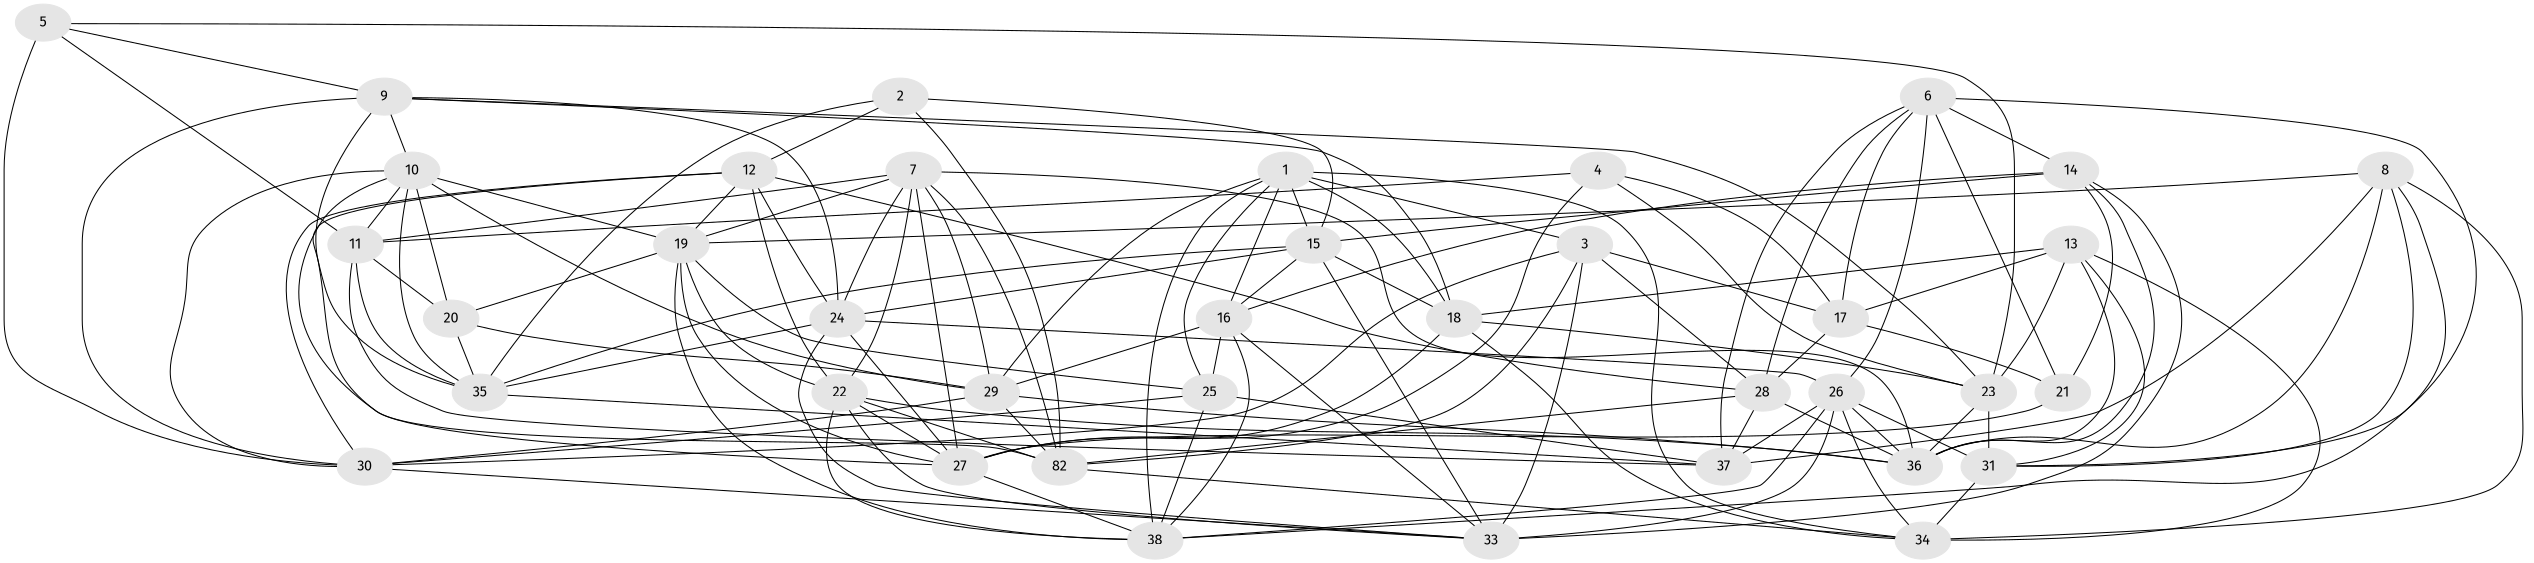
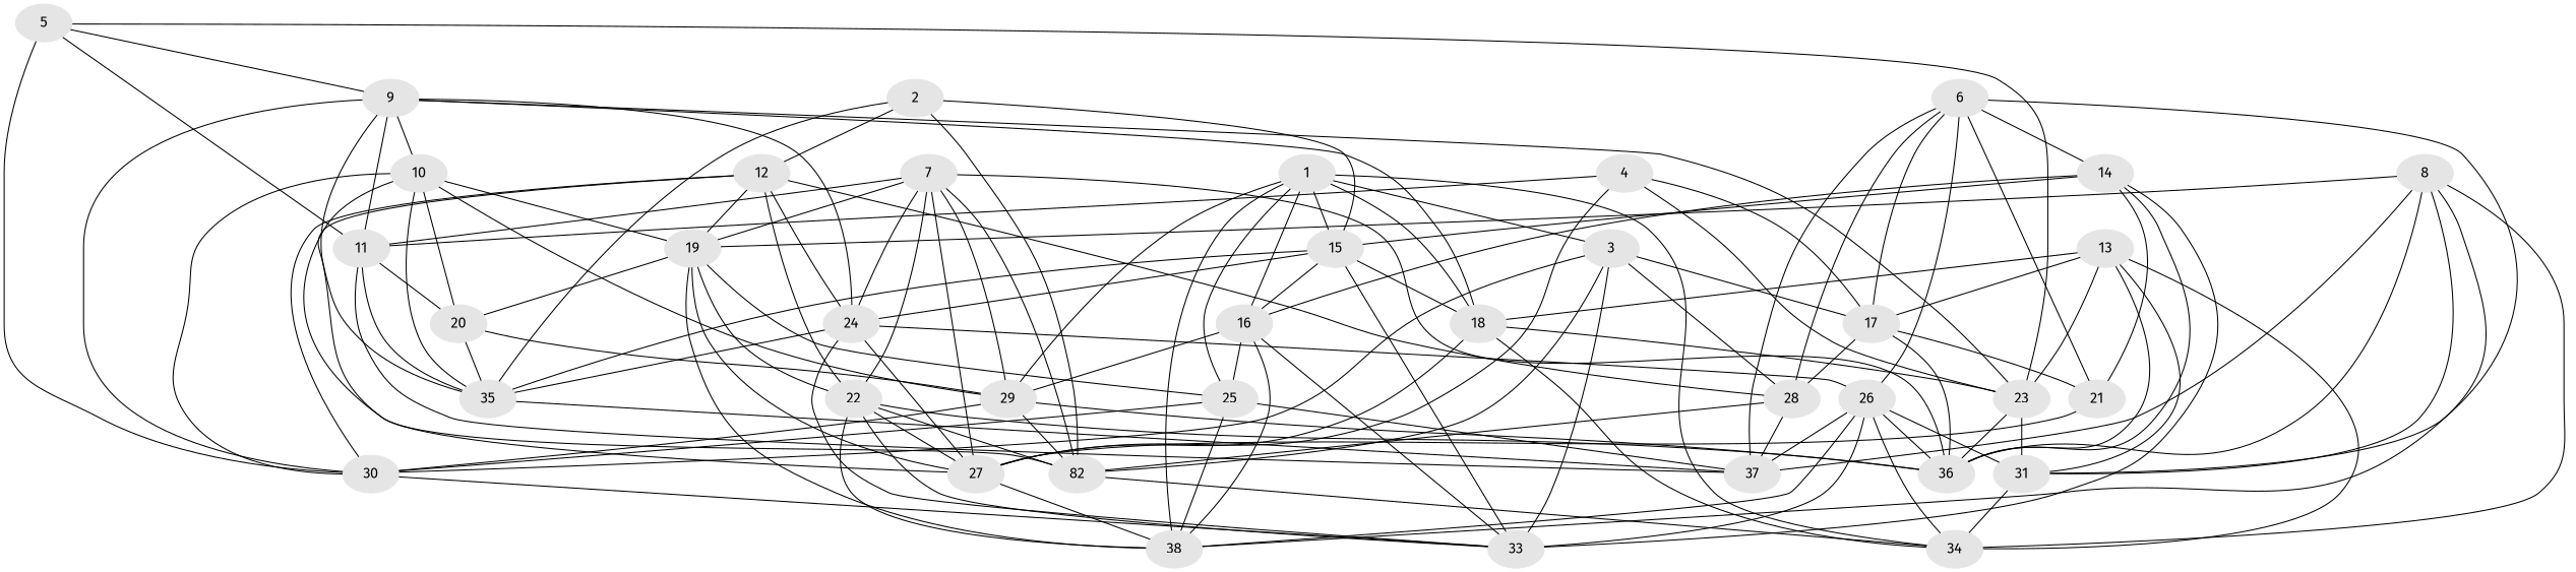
  graph {
    fontname="Fira Sans"
    node [color=gray90 fontname="Fira Sans" style=filled]
    edge [fontname="Fira Sans" weight=1.0]
    1
    3
    15
    16
    18
    25
    29
    34
    38
    n10 [label=82]
    17
    28
    30
    33
    35
    24
    23
    27
    37
    36
    2
    12
    19
    22
    21
    4
    11
    20
    31
    5
    9
    10
    6
    14
    26
    7
    8
    13
    1 -- 3
    1 -- 15
    1 -- 16
    1 -- 18
    1 -- 25
    1 -- 29
    1 -- 34
    1 -- 38
    3 -- n10 [weight=2.0]
    3 -- 17 [weight=2.0]
    3 -- 28
    3 -- 30
    3 -- 33
    15 -- 16
    15 -- 18 [weight=3.0]
    15 -- 33
    15 -- 35
    15 -- 24
    16 -- 25 [weight=2.0]
    16 -- 29
    16 -- 38
    16 -- 33
    18 -- 34
    18 -- 23 [weight=2.0]
    18 -- 27
    25 -- 38
    25 -- 30 [weight=2.0]
    25 -- 37 [weight=3.0]
    29 -- n10
    29 -- 30
    29 -- 36
    n10 -- 34
    17 -- 28
-   28 -- 36
+   17 -- 36
    17 -- 21
    28 -- n10
    28 -- 37
    30 -- 33
    35 -- 37
    24 -- 33
    24 -- 35 [weight=2.0]
    24 -- 27
    24 -- 26
    23 -- 36
    23 -- 31
    27 -- 38
    2 -- 15
    2 -- n10
    2 -- 35
    2 -- 12
    12 -- 28
    12 -- 30
    12 -- 24 [weight=2.0]
    12 -- 27
    12 -- 19
    12 -- 22
    19 -- 25
    19 -- 38
    19 -- 27
    19 -- 22
    19 -- 20
    22 -- 38
    22 -- n10
    22 -- 33
    22 -- 27
    22 -- 36
    21 -- 27
    4 -- 17 [weight=2.0]
    4 -- 23
    4 -- 27 [weight=2.0]
    4 -- 11
    11 -- 35
    11 -- 37
    11 -- 20
    20 -- 29
    20 -- 35 [weight=2.0]
    31 -- 34 [weight=2.0]
    5 -- 30 [weight=2.0]
    5 -- 23
    5 -- 11
    5 -- 9
    9 -- 18
    9 -- 30
    9 -- 35
    9 -- 24
    9 -- 23
-   10 -- 11
+   9 -- 11
    9 -- 10
    10 -- 29
    10 -- n10 [weight=2.0]
    10 -- 30
    10 -- 35
    10 -- 19
    10 -- 20
    6 -- 17
    6 -- 28
    6 -- 37 [weight=2.0]
    6 -- 21
    6 -- 31
    6 -- 14 [weight=3.0]
    6 -- 26
    14 -- 15
    14 -- 16
    14 -- 33
    14 -- 36
    14 -- 21
    26 -- 34
    26 -- 38
    26 -- 33
    26 -- 37
    26 -- 36
    26 -- 31
    7 -- 29
    7 -- n10
    7 -- 24
    7 -- 27
    7 -- 36 [weight=2.0]
    7 -- 19 [weight=2.0]
    7 -- 22
    7 -- 11
    8 -- 34
    8 -- 38
    8 -- 37
    8 -- 36
    8 -- 19
    8 -- 31
    13 -- 18
    13 -- 34
    13 -- 17 [weight=2.0]
    13 -- 23 [weight=2.0]
    13 -- 36
    13 -- 31
  }
